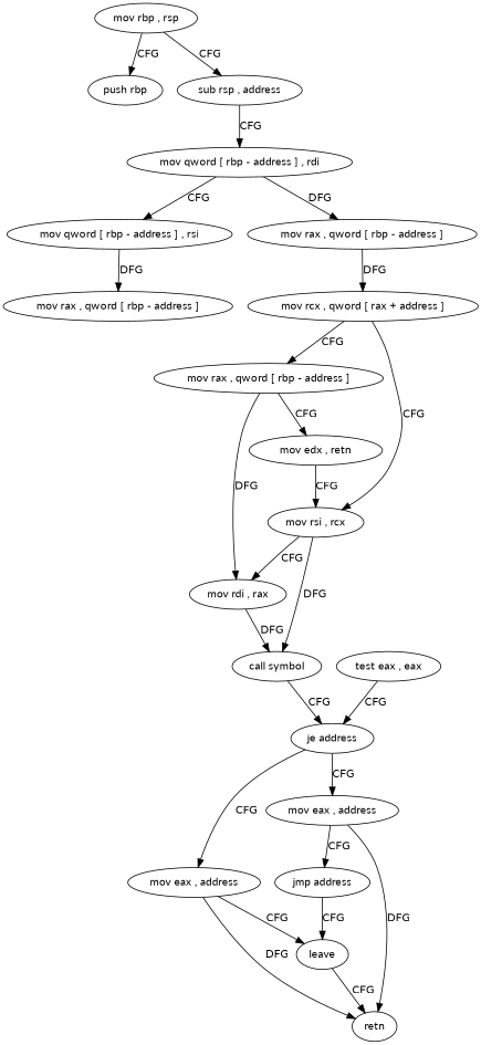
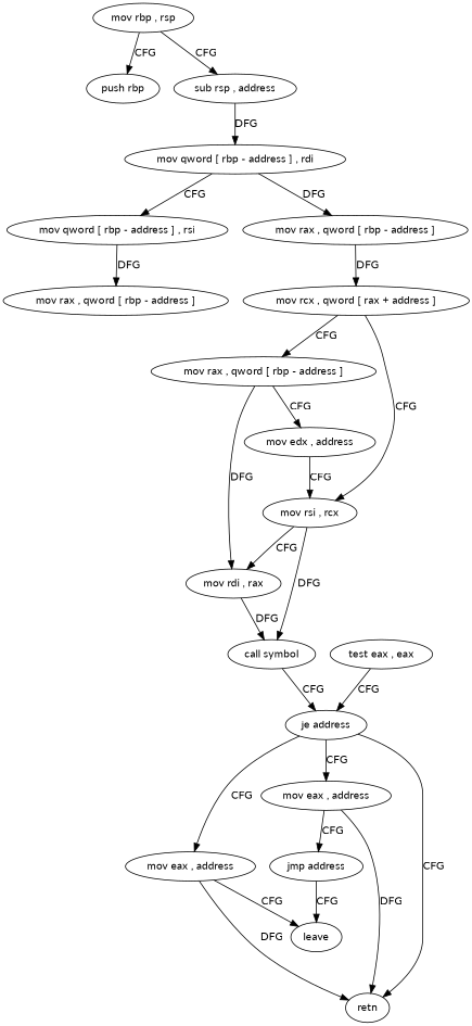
  digraph {
    fontname=Lato
    node [fontname=Lato]
    edge [fontname=Lato]
    n1 [label="push rbp"]
    n2 [label="mov rbp , rsp"]
    n3 [label="sub rsp , address"]
    n4 [label="mov qword [ rbp - address ] , rdi"]
    n5 [label="mov qword [ rbp - address ] , rsi"]
    n6 [label="mov rax , qword [ rbp - address ]"]
    n7 [label="mov rax , qword [ rbp - address ]"]
    n8 [label="mov rcx , qword [ rax + address ]"]
    n9 [label="mov rax , qword [ rbp - address ]"]
-   n10 [label="mov edx , retn"]
+   n10 [label="mov edx , address"]
    n11 [label="mov rdi , rax"]
    n12 [label="mov rsi , rcx"]
    n13 [label="call symbol"]
    n14 [label="je address"]
    n15 [label="test eax , eax"]
    n16 [label="mov eax , address"]
    n17 [label="mov eax , address"]
    n18 [label=leave]
    n19 [label=retn]
    n20 [label="jmp address"]
    n2 -> n1 [label=CFG]
    n2 -> n3 [label=CFG]
-   n3 -> n4 [label=CFG]
+   n3 -> n4 [label=DFG]
    n4 -> n5 [label=CFG]
    n4 -> n6 [label=DFG]
    n5 -> n7 [label=DFG]
    n6 -> n8 [label=DFG]
    n8 -> n9 [label=CFG]
    n8 -> n12 [label=CFG]
    n9 -> n10 [label=CFG]
    n9 -> n11 [label=DFG]
    n10 -> n12 [label=CFG]
    n11 -> n13 [label=DFG]
    n12 -> n11 [label=CFG]
    n12 -> n13 [label=DFG]
    n13 -> n14 [label=CFG]
    n14 -> n16 [label=CFG]
    n14 -> n17 [label=CFG]
    n15 -> n14 [label=CFG]
    n16 -> n18 [label=CFG]
    n16 -> n19 [label=DFG]
    n17 -> n19 [label=DFG]
    n17 -> n20 [label=CFG]
-   n18 -> n19 [label=CFG]
+   n14 -> n19 [label=CFG]
    n20 -> n18 [label=CFG]
  }
